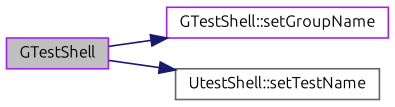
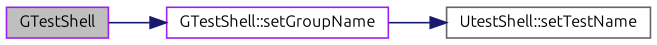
  digraph {
    fontname=Ubuntu
    rankdir=LR
    node [color=purple fillcolor=white fontname=Ubuntu fontsize=10 shape=record style=filled]
    edge [color=midnightblue fontname=Ubuntu fontsize=10 labelfontname=Helvetica labelfontsize=10 style=solid]
    n1 [fillcolor=grey75 fontcolor=black height=0.2 label=GTestShell width=0.4]
    n2 [height=0.2 label="GTestShell::setGroupName" width=0.4]
    n3 [color=gray40 height=0.2 label="UtestShell::setTestName" width=0.4]
    n1 -> n2
-   n1 -> n3
+   n2 -> n3
  }
